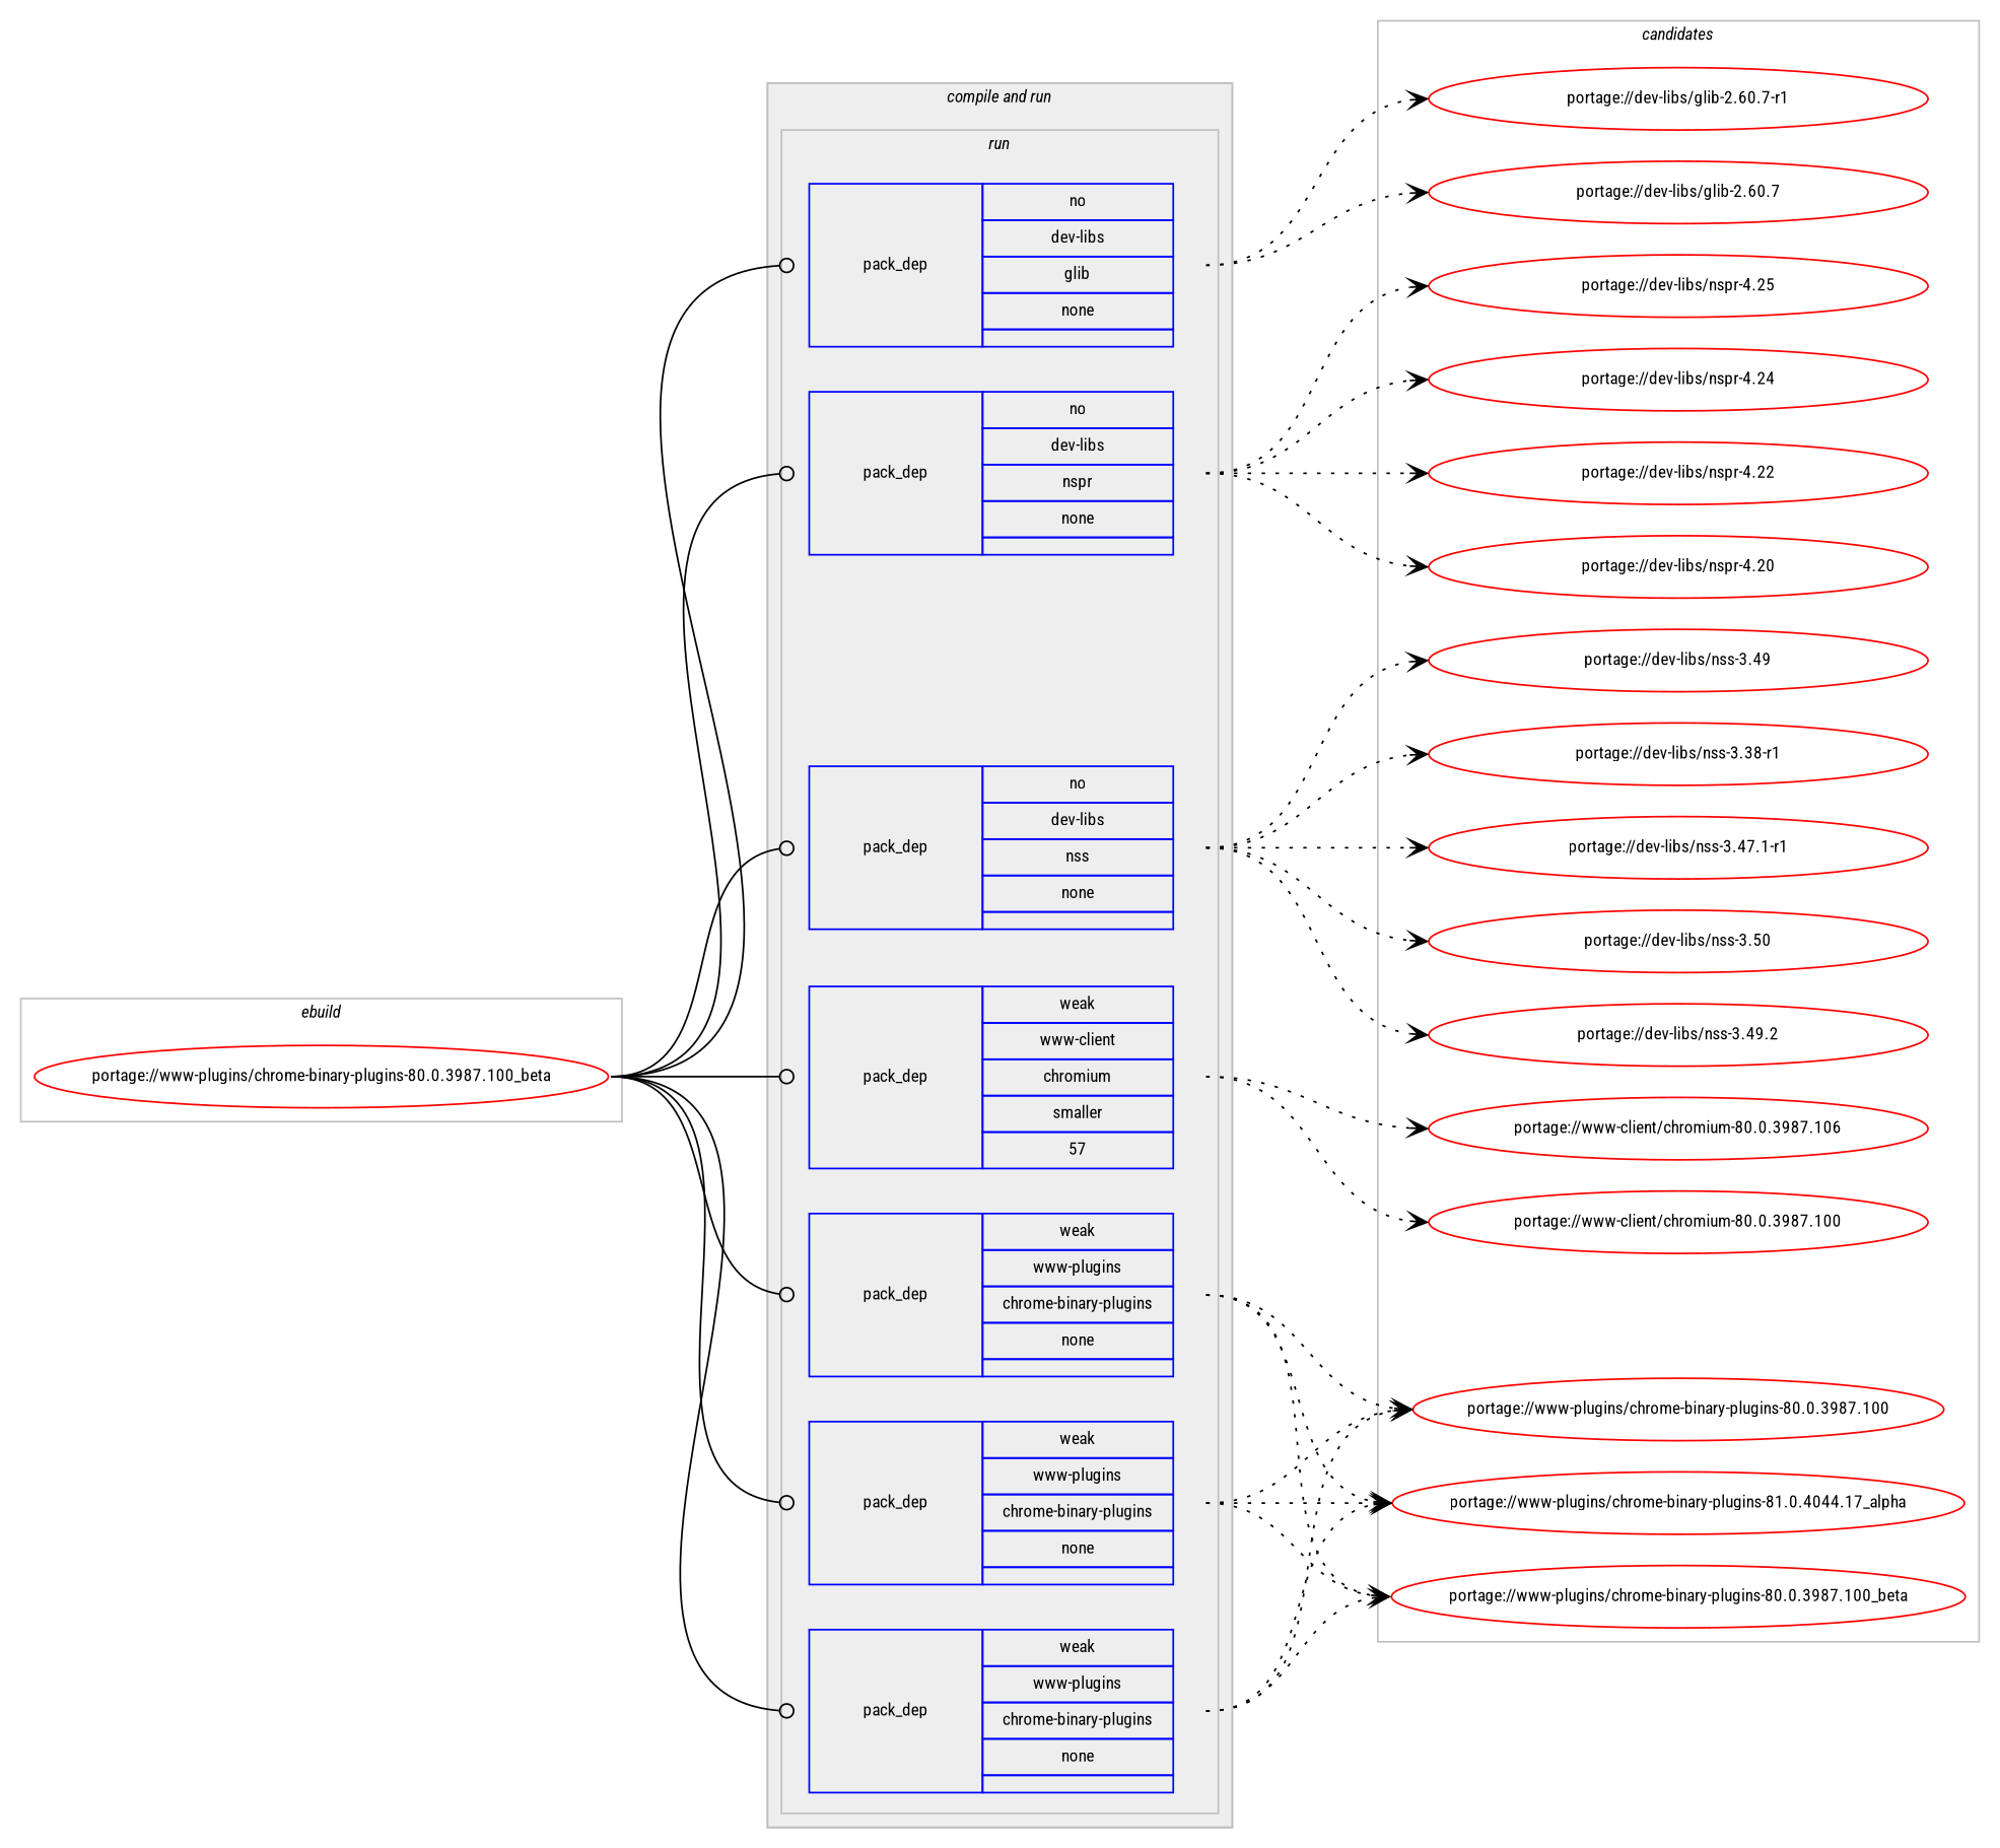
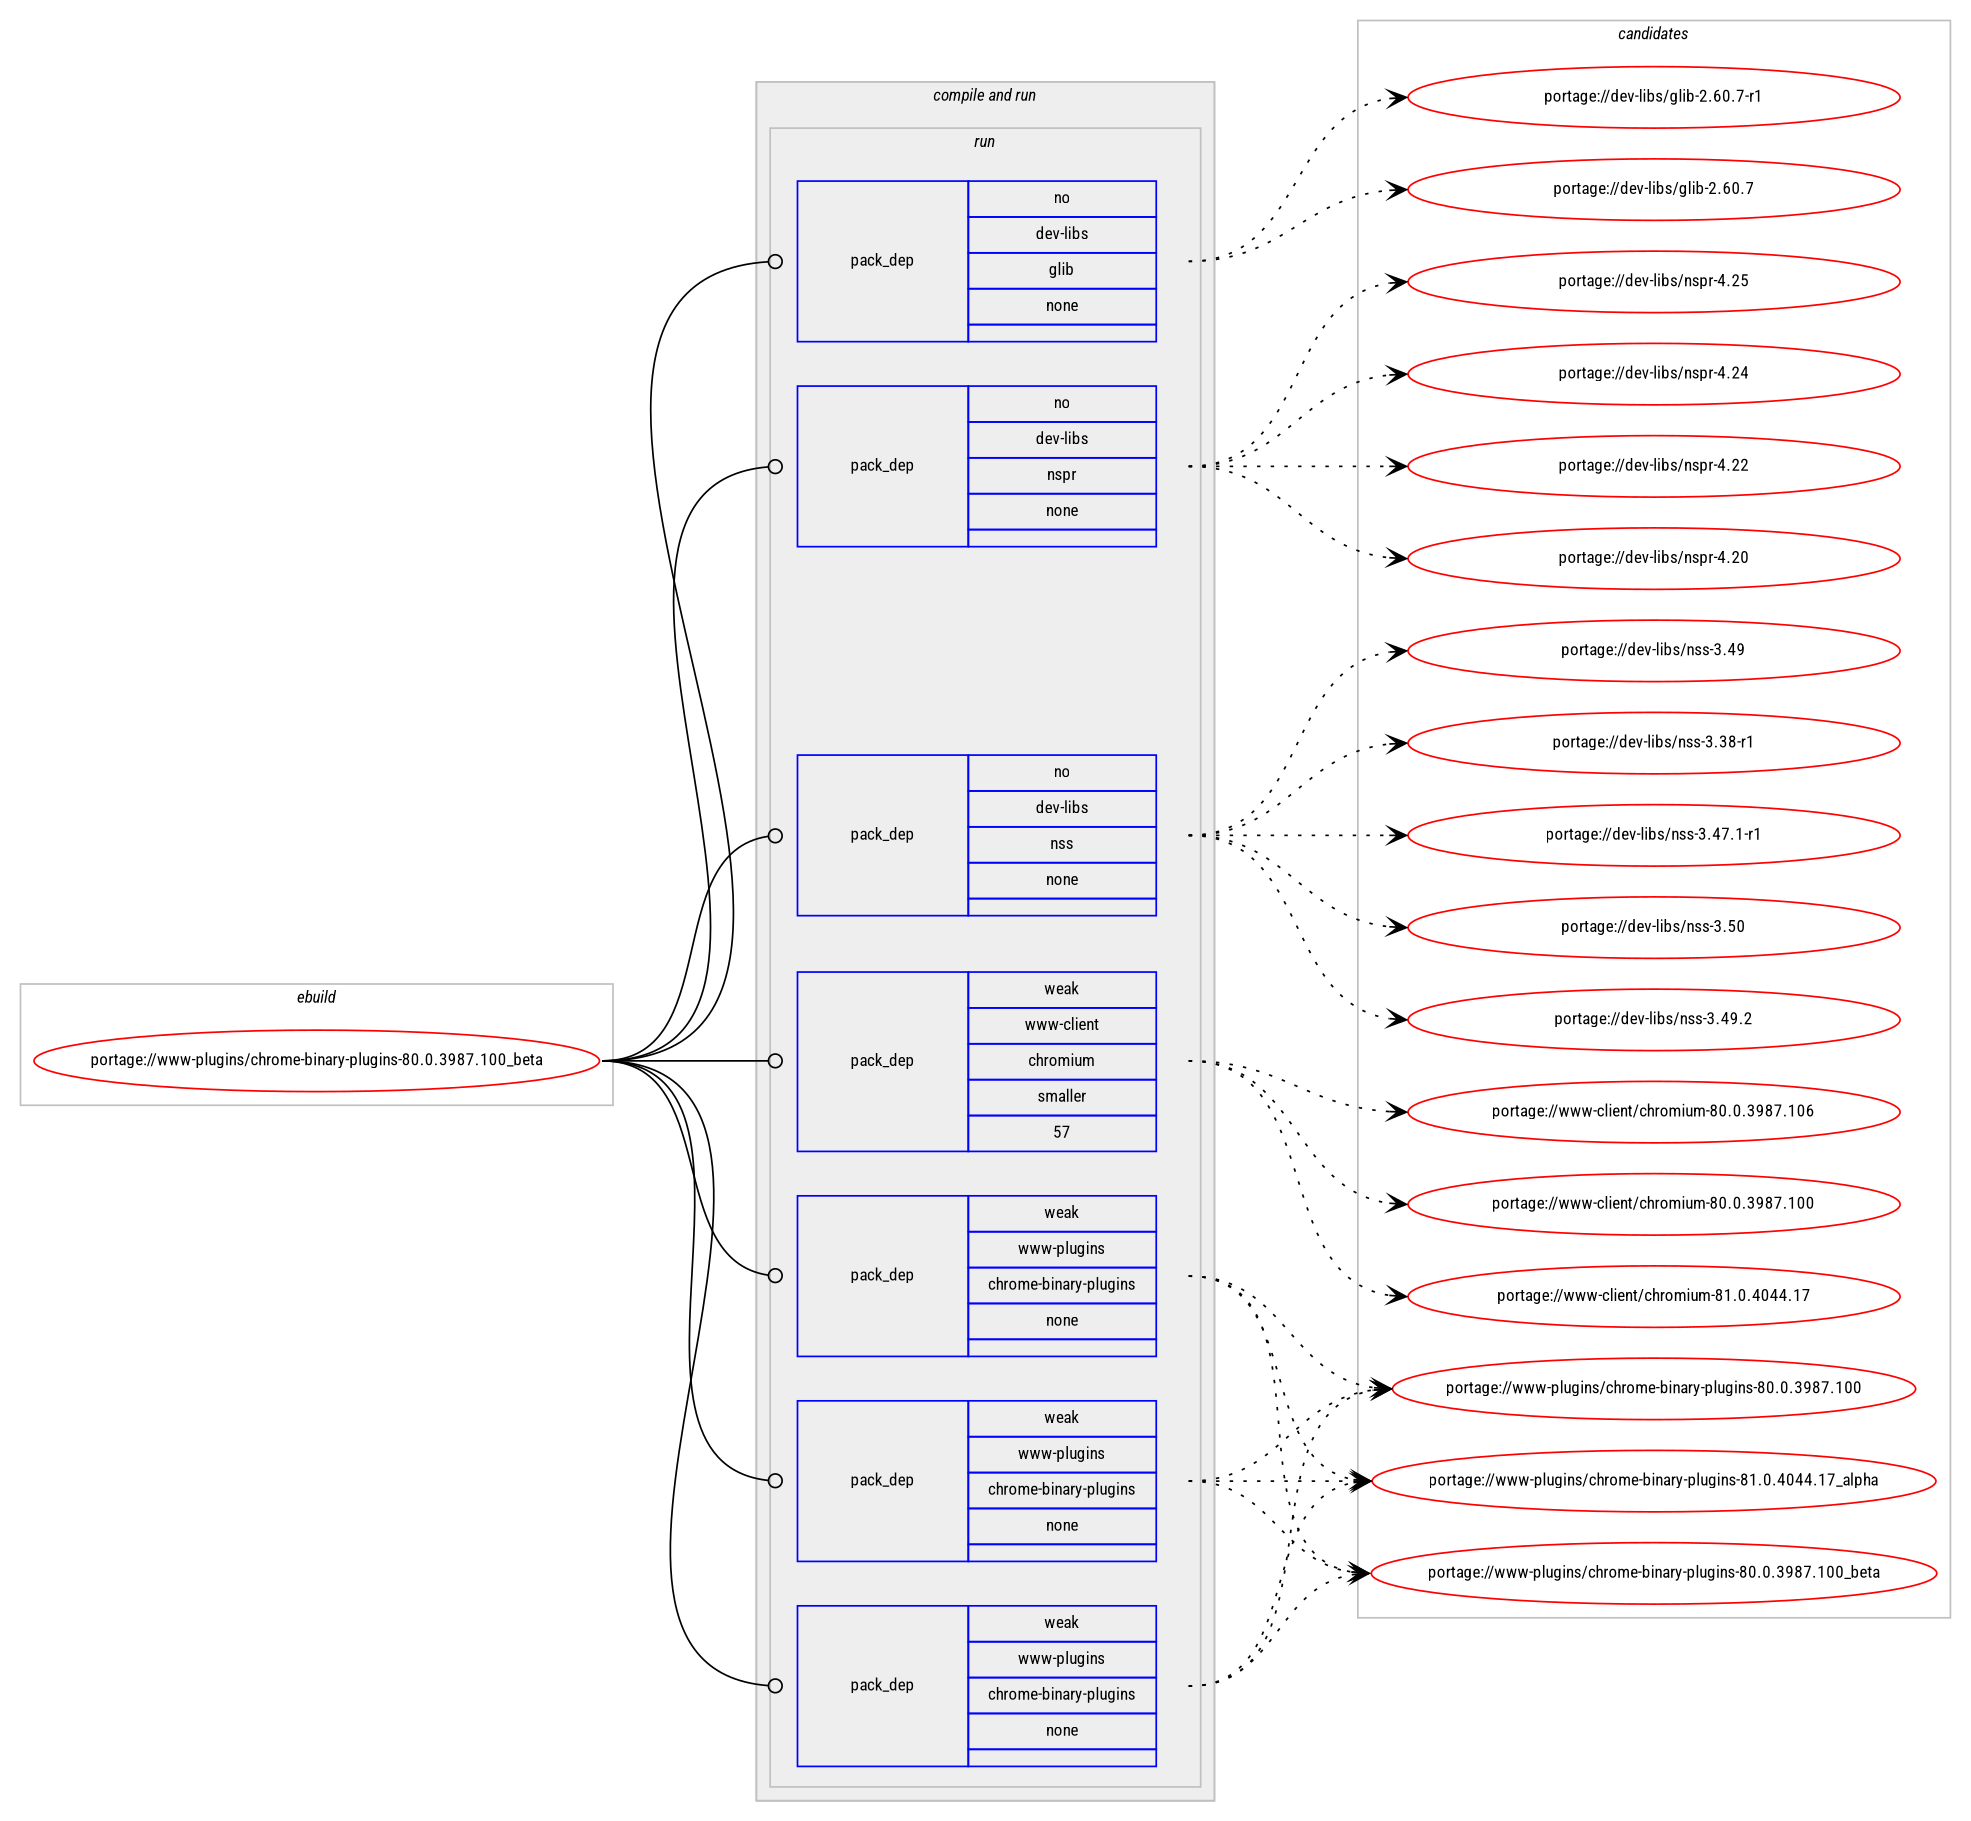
  digraph {
    compound=true
    concentrate=true
    fontname="Roboto Condensed"
    fontsize=10
    newrank=true
    rankdir=LR
    ranksep=1.5
    node [color=red fontname="Roboto Condensed" fontsize=10]
    edge [arrowhead=vee fontname="Roboto Condensed" headport=w style=dotted tailport=e weight=100]
    n1 [label="portage://www-plugins/chrome-binary-plugins-80.0.3987.100_beta" width=4]
    n2 [color=blue label=<<TABLE BORDER="0" CELLBORDER="1" CELLSPACING="0" CELLPADDING="4" WIDTH="220"><TR><TD ROWSPAN="6" CELLPADDING="30">pack_dep</TD></TR><TR><TD WIDTH="110">no</TD></TR><TR><TD>dev-libs</TD></TR><TR><TD>glib</TD></TR><TR><TD>none</TD></TR><TR><TD></TD></TR></TABLE>> shape=none]
    n3 [color=blue label=<<TABLE BORDER="0" CELLBORDER="1" CELLSPACING="0" CELLPADDING="4" WIDTH="220"><TR><TD ROWSPAN="6" CELLPADDING="30">pack_dep</TD></TR><TR><TD WIDTH="110">no</TD></TR><TR><TD>dev-libs</TD></TR><TR><TD>nspr</TD></TR><TR><TD>none</TD></TR><TR><TD></TD></TR></TABLE>> shape=none]
    n4 [color=blue label=<<TABLE BORDER="0" CELLBORDER="1" CELLSPACING="0" CELLPADDING="4" WIDTH="220"><TR><TD ROWSPAN="6" CELLPADDING="30">pack_dep</TD></TR><TR><TD WIDTH="110">no</TD></TR><TR><TD>dev-libs</TD></TR><TR><TD>nss</TD></TR><TR><TD>none</TD></TR><TR><TD></TD></TR></TABLE>> shape=none]
    n5 [color=blue label=<<TABLE BORDER="0" CELLBORDER="1" CELLSPACING="0" CELLPADDING="4" WIDTH="220"><TR><TD ROWSPAN="6" CELLPADDING="30">pack_dep</TD></TR><TR><TD WIDTH="110">weak</TD></TR><TR><TD>www-client</TD></TR><TR><TD>chromium</TD></TR><TR><TD>smaller</TD></TR><TR><TD>57</TD></TR></TABLE>> shape=none]
    n6 [color=blue label=<<TABLE BORDER="0" CELLBORDER="1" CELLSPACING="0" CELLPADDING="4" WIDTH="220"><TR><TD ROWSPAN="6" CELLPADDING="30">pack_dep</TD></TR><TR><TD WIDTH="110">weak</TD></TR><TR><TD>www-plugins</TD></TR><TR><TD>chrome-binary-plugins</TD></TR><TR><TD>none</TD></TR><TR><TD></TD></TR></TABLE>> shape=none]
    n7 [color=blue label=<<TABLE BORDER="0" CELLBORDER="1" CELLSPACING="0" CELLPADDING="4" WIDTH="220"><TR><TD ROWSPAN="6" CELLPADDING="30">pack_dep</TD></TR><TR><TD WIDTH="110">weak</TD></TR><TR><TD>www-plugins</TD></TR><TR><TD>chrome-binary-plugins</TD></TR><TR><TD>none</TD></TR><TR><TD></TD></TR></TABLE>> shape=none]
    n8 [color=blue label=<<TABLE BORDER="0" CELLBORDER="1" CELLSPACING="0" CELLPADDING="4" WIDTH="220"><TR><TD ROWSPAN="6" CELLPADDING="30">pack_dep</TD></TR><TR><TD WIDTH="110">weak</TD></TR><TR><TD>www-plugins</TD></TR><TR><TD>chrome-binary-plugins</TD></TR><TR><TD>none</TD></TR><TR><TD></TD></TR></TABLE>> shape=none]
    n9 [label="portage://dev-libs/glib-2.60.7-r1" width=4]
    n10 [label="portage://dev-libs/glib-2.60.7" width=4]
    n11 [label="portage://dev-libs/nspr-4.25" width=4]
    n12 [label="portage://dev-libs/nspr-4.24" width=4]
    n13 [label="portage://dev-libs/nspr-4.22" width=4]
    n14 [label="portage://dev-libs/nspr-4.20" width=4]
    n15 [label="portage://dev-libs/nss-3.50" width=4]
    n16 [label="portage://dev-libs/nss-3.49.2" width=4]
    n17 [label="portage://dev-libs/nss-3.49" width=4]
    n18 [label="portage://dev-libs/nss-3.38-r1" width=4]
    n19 [label="portage://dev-libs/nss-3.47.1-r1" width=4]
+   n20 [label="portage://www-client/chromium-81.0.4044.17" width=4]
    n21 [label="portage://www-client/chromium-80.0.3987.106" width=4]
    n22 [label="portage://www-client/chromium-80.0.3987.100" width=4]
    n23 [label="portage://www-plugins/chrome-binary-plugins-81.0.4044.17_alpha" width=4]
    n24 [label="portage://www-plugins/chrome-binary-plugins-80.0.3987.100_beta" width=4]
    n25 [label="portage://www-plugins/chrome-binary-plugins-80.0.3987.100" width=4]
    subgraph cluster_1 {
      color=gray
      label=<<i>ebuild</i>>
      rank=same
      n1
    }
    subgraph cluster_2 {
      color=gray
      label=<<i>dependencies</i>>
      subgraph cluster_3 {
        color=gray
        fillcolor="#eeeeee"
        label=<<i>compile</i>>
        style=filled
      }
      subgraph cluster_4 {
        color=gray
        fillcolor="#eeeeee"
        label=<<i>compile and run</i>>
        style=filled
      }
      subgraph cluster_5 {
        color=gray
        fillcolor="#eeeeee"
        label=<<i>run</i>>
        style=filled
        subgraph sub_6 {
          color=gray
          fillcolor="#eeeeee"
          label=<<i>run</i>>
          style=filled
          n2
        }
        subgraph sub_7 {
          color=gray
          fillcolor="#eeeeee"
          label=<<i>run</i>>
          style=filled
          n3
        }
        subgraph sub_8 {
          color=gray
          fillcolor="#eeeeee"
          label=<<i>run</i>>
          style=filled
          n4
        }
        subgraph sub_9 {
          color=gray
          fillcolor="#eeeeee"
          label=<<i>run</i>>
          style=filled
          n5
        }
        subgraph sub_10 {
          color=gray
          fillcolor="#eeeeee"
          label=<<i>run</i>>
          style=filled
          n6
        }
        subgraph sub_11 {
          color=gray
          fillcolor="#eeeeee"
          label=<<i>run</i>>
          style=filled
          n7
        }
        subgraph sub_12 {
          color=gray
          fillcolor="#eeeeee"
          label=<<i>run</i>>
          style=filled
          n8
        }
      }
    }
    subgraph cluster_13 {
      color=gray
      label=<<i>candidates</i>>
      rank=same
      subgraph sub_14 {
        color=black
        label=<<i>candidates</i>>
        nodesep=1
        rank=same
        n9
        n10
      }
      subgraph sub_15 {
        color=black
        label=<<i>candidates</i>>
        nodesep=1
        rank=same
        n11
        n12
        n13
        n14
      }
      subgraph sub_16 {
        color=black
        label=<<i>candidates</i>>
        nodesep=1
        rank=same
        n15
        n16
        n17
        n18
        n19
      }
      subgraph sub_17 {
        color=black
        label=<<i>candidates</i>>
        nodesep=1
        rank=same
+       n20
        n21
        n22
      }
      subgraph sub_18 {
        color=black
        label=<<i>candidates</i>>
        nodesep=1
        rank=same
        n23
        n24
        n25
      }
      subgraph sub_19 {
        color=black
        label=<<i>candidates</i>>
        nodesep=1
        rank=same
        n23
        n24
        n25
      }
      subgraph sub_20 {
        color=black
        label=<<i>candidates</i>>
        nodesep=1
        rank=same
        n23
        n24
        n25
      }
    }
    n1 -> n2 [arrowhead=odot style=solid weight=20]
    n1 -> n3 [arrowhead=odot style=solid weight=20]
    n1 -> n4 [arrowhead=odot style=solid weight=20]
    n1 -> n5 [arrowhead=odot style=solid weight=20]
    n1 -> n6 [arrowhead=odot style=solid weight=20]
    n1 -> n7 [arrowhead=odot style=solid weight=20]
    n1 -> n8 [arrowhead=odot style=solid weight=20]
    n2 -> n9
    n2 -> n10
    n3 -> n11
    n3 -> n12
    n3 -> n13
    n3 -> n14
    n4 -> n15
    n4 -> n16
    n4 -> n17
    n4 -> n18
    n4 -> n19
+   n5 -> n20
    n5 -> n21
    n5 -> n22
    n6 -> n23
    n6 -> n24
    n6 -> n25
    n7 -> n23
    n7 -> n24
    n7 -> n25
    n8 -> n23
    n8 -> n24
    n8 -> n25
  }
